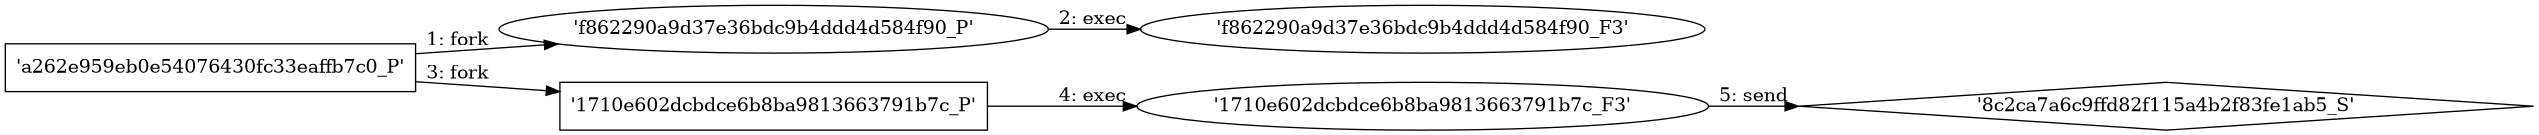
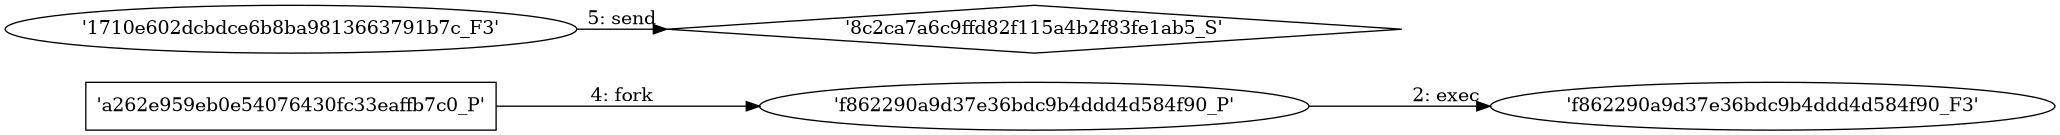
  digraph {
    engine=neato
    fixedsize=false
    fontsize=10
    nodesep=0.3
    rankdir=LR
    ranksep=0
    splines=true
    node [node_type=Process shape=ellipse]
    "'f862290a9d37e36bdc9b4ddd4d584f90_P'"
    "'a262e959eb0e54076430fc33eaffb7c0_P'" [shape=box]
-   "'1710e602dcbdce6b8ba9813663791b7c_P'" [shape=box]
    "'f862290a9d37e36bdc9b4ddd4d584f90_F3'" [node_type=File]
    "'1710e602dcbdce6b8ba9813663791b7c_F3'" [node_type=File]
    "'8c2ca7a6c9ffd82f115a4b2f83fe1ab5_S'" [node_type=Socket shape=diamond]
    "'f862290a9d37e36bdc9b4ddd4d584f90_P'" -> "'f862290a9d37e36bdc9b4ddd4d584f90_F3'" [label="2: exec"]
-   "'a262e959eb0e54076430fc33eaffb7c0_P'" -> "'f862290a9d37e36bdc9b4ddd4d584f90_P'" [label="1: fork"]
-   "'a262e959eb0e54076430fc33eaffb7c0_P'" -> "'1710e602dcbdce6b8ba9813663791b7c_P'" [label="3: fork"]
-   "'1710e602dcbdce6b8ba9813663791b7c_P'" -> "'1710e602dcbdce6b8ba9813663791b7c_F3'" [label="4: exec"]
+   "'a262e959eb0e54076430fc33eaffb7c0_P'" -> "'f862290a9d37e36bdc9b4ddd4d584f90_P'" [label="4: fork"]
    "'1710e602dcbdce6b8ba9813663791b7c_F3'" -> "'8c2ca7a6c9ffd82f115a4b2f83fe1ab5_S'" [label="5: send"]
  }
